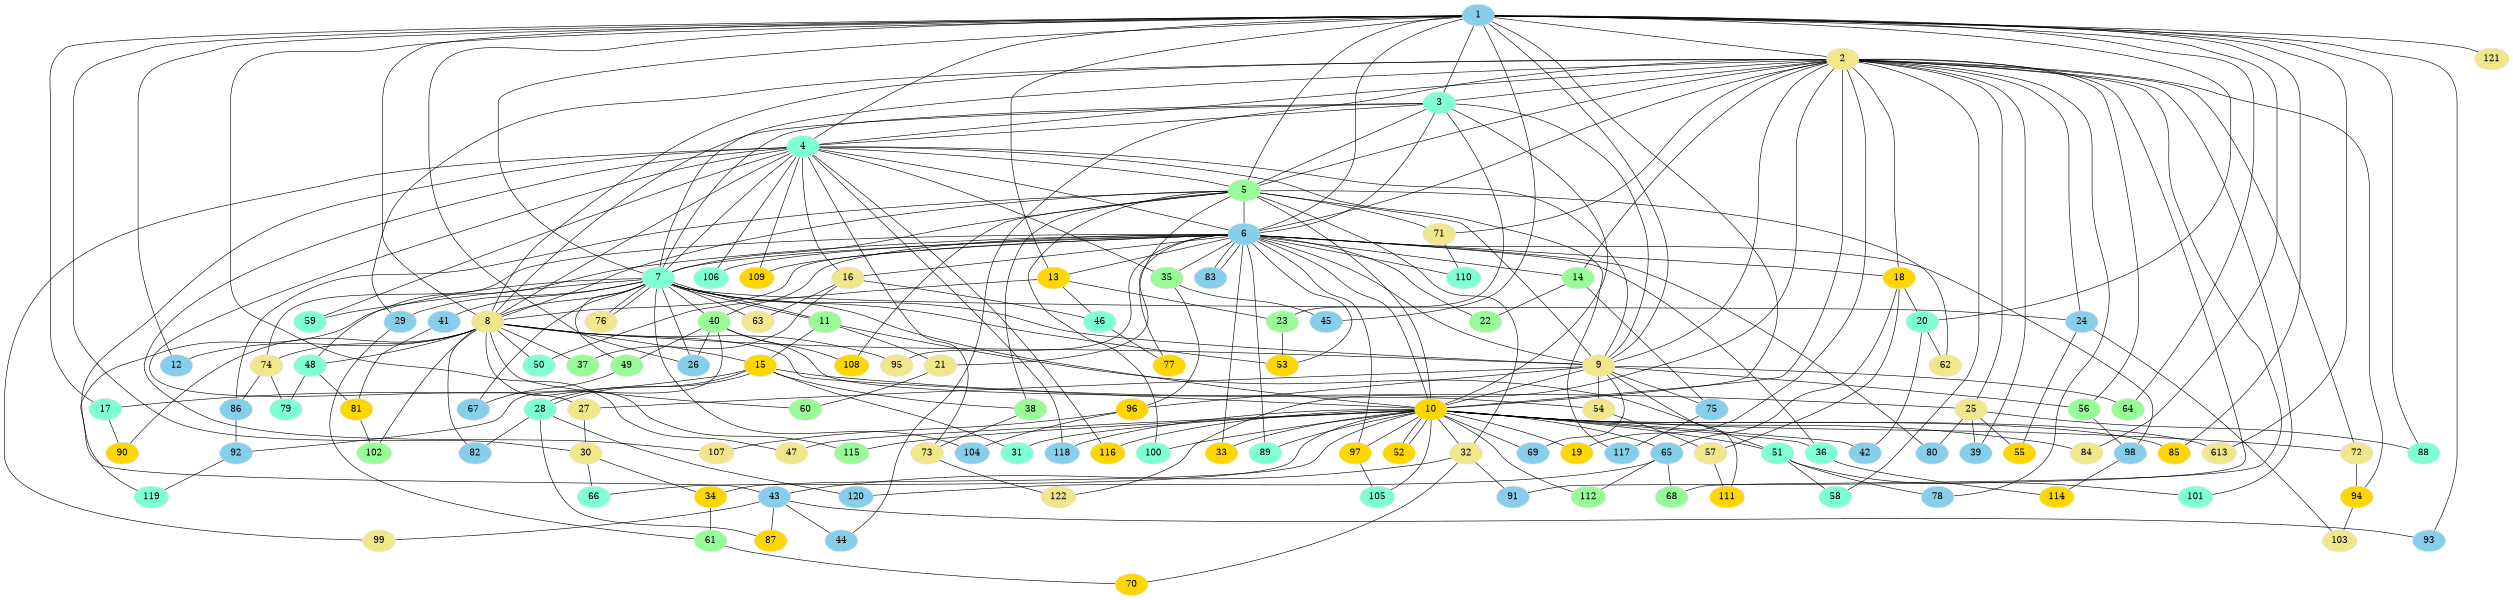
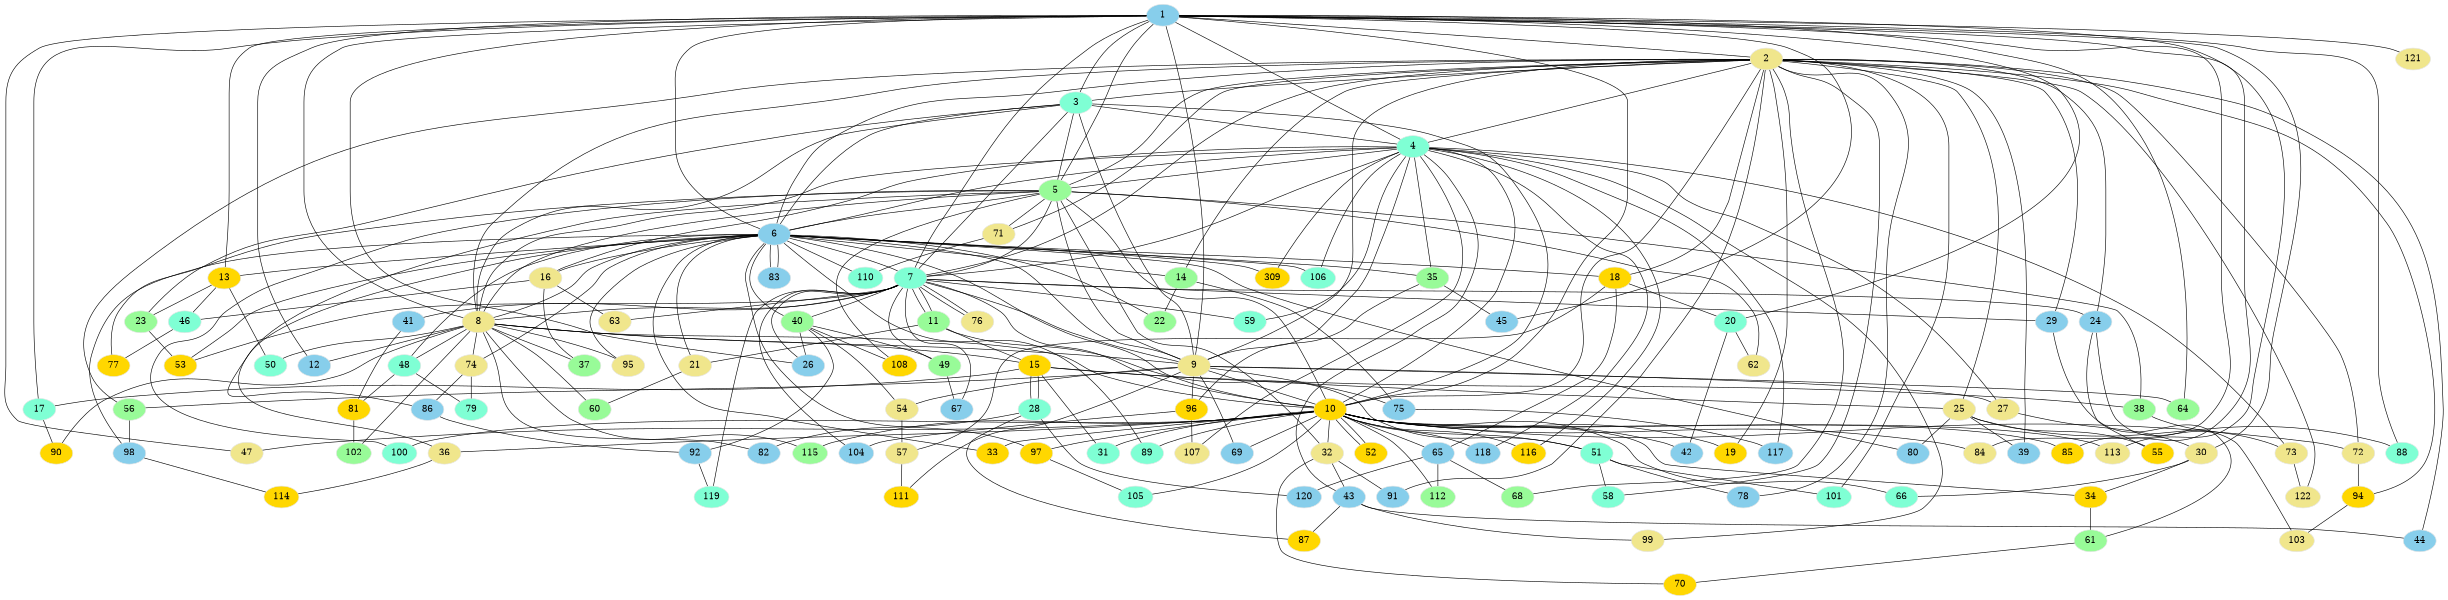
  graph {
    node [color=gray90 fillcolor=skyblue style=filled]
    2 [fillcolor=khaki]
    1
    3 [fillcolor=aquamarine]
    4 [fillcolor=aquamarine]
    5 [fillcolor=palegreen]
    6
    7 [fillcolor=aquamarine]
    8 [fillcolor=khaki]
    9 [fillcolor=khaki]
    10 [fillcolor=gold]
    12
    13 [fillcolor=gold]
    17 [fillcolor=aquamarine]
    20 [fillcolor=aquamarine]
    26
    30 [fillcolor=khaki]
    45
    47 [fillcolor=khaki]
    64 [fillcolor=palegreen]
    84 [fillcolor=khaki]
    85 [fillcolor=gold]
    88 [fillcolor=aquamarine]
-   93
-   113 [fillcolor=khaki label=613]
+   113 [fillcolor=khaki]
    121 [fillcolor=khaki]
    14 [fillcolor=palegreen]
    18 [fillcolor=gold]
    19 [fillcolor=gold]
    24
    25 [fillcolor=khaki]
    29
    39
    44
    56 [fillcolor=palegreen]
    58 [fillcolor=aquamarine]
    68 [fillcolor=palegreen]
    71 [fillcolor=khaki]
    72 [fillcolor=khaki]
    78
    91
    94 [fillcolor=gold]
    101 [fillcolor=aquamarine]
    122 [fillcolor=khaki]
    23 [fillcolor=palegreen]
    16 [fillcolor=khaki]
    27 [fillcolor=khaki]
    35 [fillcolor=palegreen]
    43
    59 [fillcolor=aquamarine]
    73 [fillcolor=khaki]
    99 [fillcolor=khaki]
    106 [fillcolor=aquamarine]
    107 [fillcolor=khaki]
-   109 [fillcolor=gold]
+   109 [fillcolor=gold label=309]
    116 [fillcolor=gold]
    117
    118
    32 [fillcolor=khaki]
    38 [fillcolor=palegreen]
    62 [fillcolor=khaki]
    77 [fillcolor=gold]
    86
    100 [fillcolor=aquamarine]
    108 [fillcolor=gold]
    21 [fillcolor=khaki]
    22 [fillcolor=palegreen]
    33 [fillcolor=gold]
-   36 [fillcolor=aquamarine]
+   36 [fillcolor=khaki]
    40 [fillcolor=palegreen]
    48 [fillcolor=aquamarine]
    53 [fillcolor=gold]
    74 [fillcolor=khaki]
    80
    83
    89 [fillcolor=aquamarine]
    95 [fillcolor=khaki]
    97 [fillcolor=gold]
    98
    110 [fillcolor=aquamarine]
    11 [fillcolor=palegreen]
    41
    49 [fillcolor=palegreen]
    63 [fillcolor=khaki]
    67
    76 [fillcolor=khaki]
    104
    119 [fillcolor=aquamarine]
    15 [fillcolor=gold]
    37 [fillcolor=palegreen]
    50 [fillcolor=aquamarine]
    60 [fillcolor=palegreen]
    82
    90 [fillcolor=gold]
    102 [fillcolor=palegreen]
    115 [fillcolor=palegreen]
    54 [fillcolor=khaki]
    69
    75
    96 [fillcolor=gold]
    111 [fillcolor=gold]
    31 [fillcolor=aquamarine]
    34 [fillcolor=gold]
    42
    51 [fillcolor=aquamarine]
    52 [fillcolor=gold]
    65
    66 [fillcolor=aquamarine]
    105 [fillcolor=aquamarine]
    112 [fillcolor=palegreen]
    46 [fillcolor=aquamarine]
    57 [fillcolor=khaki]
    55 [fillcolor=gold]
    103 [fillcolor=khaki]
    61 [fillcolor=palegreen]
    87 [fillcolor=gold]
    70 [fillcolor=gold]
    92
    114 [fillcolor=gold]
    81 [fillcolor=gold]
    79 [fillcolor=aquamarine]
    28 [fillcolor=aquamarine]
    120
    2 -- 3
    2 -- 4
    2 -- 5
    2 -- 6
    2 -- 7
    2 -- 8
    2 -- 9
    2 -- 10
    2 -- 14
    2 -- 18
    2 -- 19
    2 -- 24
    2 -- 25
    2 -- 29
    2 -- 39
    2 -- 44
    2 -- 56
    2 -- 58
    2 -- 68
    2 -- 71
    2 -- 72
    2 -- 78
    2 -- 91
    2 -- 94
    2 -- 101
    2 -- 122
    1 -- 2
    1 -- 3
    1 -- 4
    1 -- 5
    1 -- 6
    1 -- 7
    1 -- 8
    1 -- 9
    1 -- 10
    1 -- 12
    1 -- 13
    1 -- 17
    1 -- 20
    1 -- 26
    1 -- 30
    1 -- 45
    1 -- 47
    1 -- 64
    1 -- 84
    1 -- 85
    1 -- 88
-   1 -- 93
    1 -- 113
    1 -- 121
    3 -- 4
    3 -- 5
    3 -- 6
    3 -- 7
    3 -- 8
    3 -- 9
    3 -- 10
    3 -- 23
    4 -- 5
    4 -- 6
    4 -- 7
    4 -- 8
    4 -- 9
+   4 -- 10
    4 -- 16
    4 -- 27
    4 -- 35
    4 -- 43
    4 -- 59
    4 -- 73
    4 -- 99
    4 -- 106
    4 -- 107
    4 -- 109
    4 -- 116
    4 -- 117
    4 -- 118
    5 -- 6
    5 -- 7
    5 -- 8
    5 -- 9
    5 -- 10
    5 -- 71
    5 -- 32
    5 -- 38
    5 -- 62
    5 -- 77
    5 -- 86
    5 -- 100
    5 -- 108
    6 -- 7
    6 -- 8
    6 -- 9
    6 -- 10
    6 -- 13
    6 -- 14
    6 -- 18
    6 -- 16
    6 -- 35
    6 -- 106
    6 -- 109
    6 -- 21
    6 -- 22
    6 -- 33
    6 -- 36
    6 -- 40
    6 -- 48
    6 -- 53
    6 -- 74
    6 -- 80
    6 -- 83
    6 -- 83
    6 -- 89
    6 -- 95
    6 -- 97
    6 -- 98
    6 -- 110
    7 -- 8
    7 -- 9
    7 -- 10
    7 -- 26
    7 -- 24
    7 -- 29
    7 -- 59
    7 -- 40
    7 -- 53
    7 -- 11
    7 -- 11
    7 -- 41
    7 -- 49
    7 -- 63
    7 -- 67
    7 -- 76
    7 -- 76
    7 -- 104
    7 -- 119
    8 -- 9
    8 -- 10
    8 -- 12
    8 -- 48
    8 -- 74
    8 -- 95
    8 -- 15
    8 -- 37
    8 -- 50
    8 -- 60
    8 -- 82
    8 -- 90
    8 -- 102
    8 -- 115
    9 -- 10
    9 -- 64
    9 -- 56
    9 -- 27
    9 -- 54
    9 -- 69
    9 -- 75
    9 -- 96
    9 -- 111
    10 -- 47
    10 -- 84
    10 -- 85
    10 -- 113
    10 -- 19
    10 -- 72
    10 -- 116
    10 -- 118
    10 -- 32
    10 -- 100
    10 -- 33
    10 -- 36
    10 -- 89
    10 -- 97
    10 -- 115
    10 -- 69
    10 -- 31
    10 -- 34
    10 -- 42
    10 -- 51
    10 -- 52
    10 -- 52
    10 -- 65
    10 -- 66
    10 -- 105
    10 -- 112
    13 -- 23
    13 -- 50
    13 -- 46
    17 -- 90
    20 -- 62
    20 -- 42
    30 -- 34
    30 -- 66
    14 -- 22
    14 -- 75
    18 -- 20
    18 -- 65
    18 -- 57
    24 -- 55
    24 -- 103
    25 -- 88
    25 -- 39
    25 -- 80
    25 -- 55
    29 -- 61
    56 -- 98
    71 -- 110
    72 -- 94
    94 -- 103
    23 -- 53
    16 -- 63
    16 -- 37
    16 -- 46
    27 -- 30
    35 -- 45
    35 -- 96
-   43 -- 93
    43 -- 44
    43 -- 99
    43 -- 87
    73 -- 122
    32 -- 91
    32 -- 43
    32 -- 70
    38 -- 73
    86 -- 92
    21 -- 60
    36 -- 114
    40 -- 26
    40 -- 108
    40 -- 49
    40 -- 54
    40 -- 92
    48 -- 81
    48 -- 79
    74 -- 86
    74 -- 79
    97 -- 105
    98 -- 114
    11 -- 21
    11 -- 15
    11 -- 51
    41 -- 81
    49 -- 67
    15 -- 17
    15 -- 25
    15 -- 38
    15 -- 31
    15 -- 28
    15 -- 28
    54 -- 57
    75 -- 117
    96 -- 107
    96 -- 104
    34 -- 61
    51 -- 58
    51 -- 78
    51 -- 101
    65 -- 68
    65 -- 112
    65 -- 120
    46 -- 77
    57 -- 111
    61 -- 70
    92 -- 119
    81 -- 102
    28 -- 82
    28 -- 87
    28 -- 120
  }
